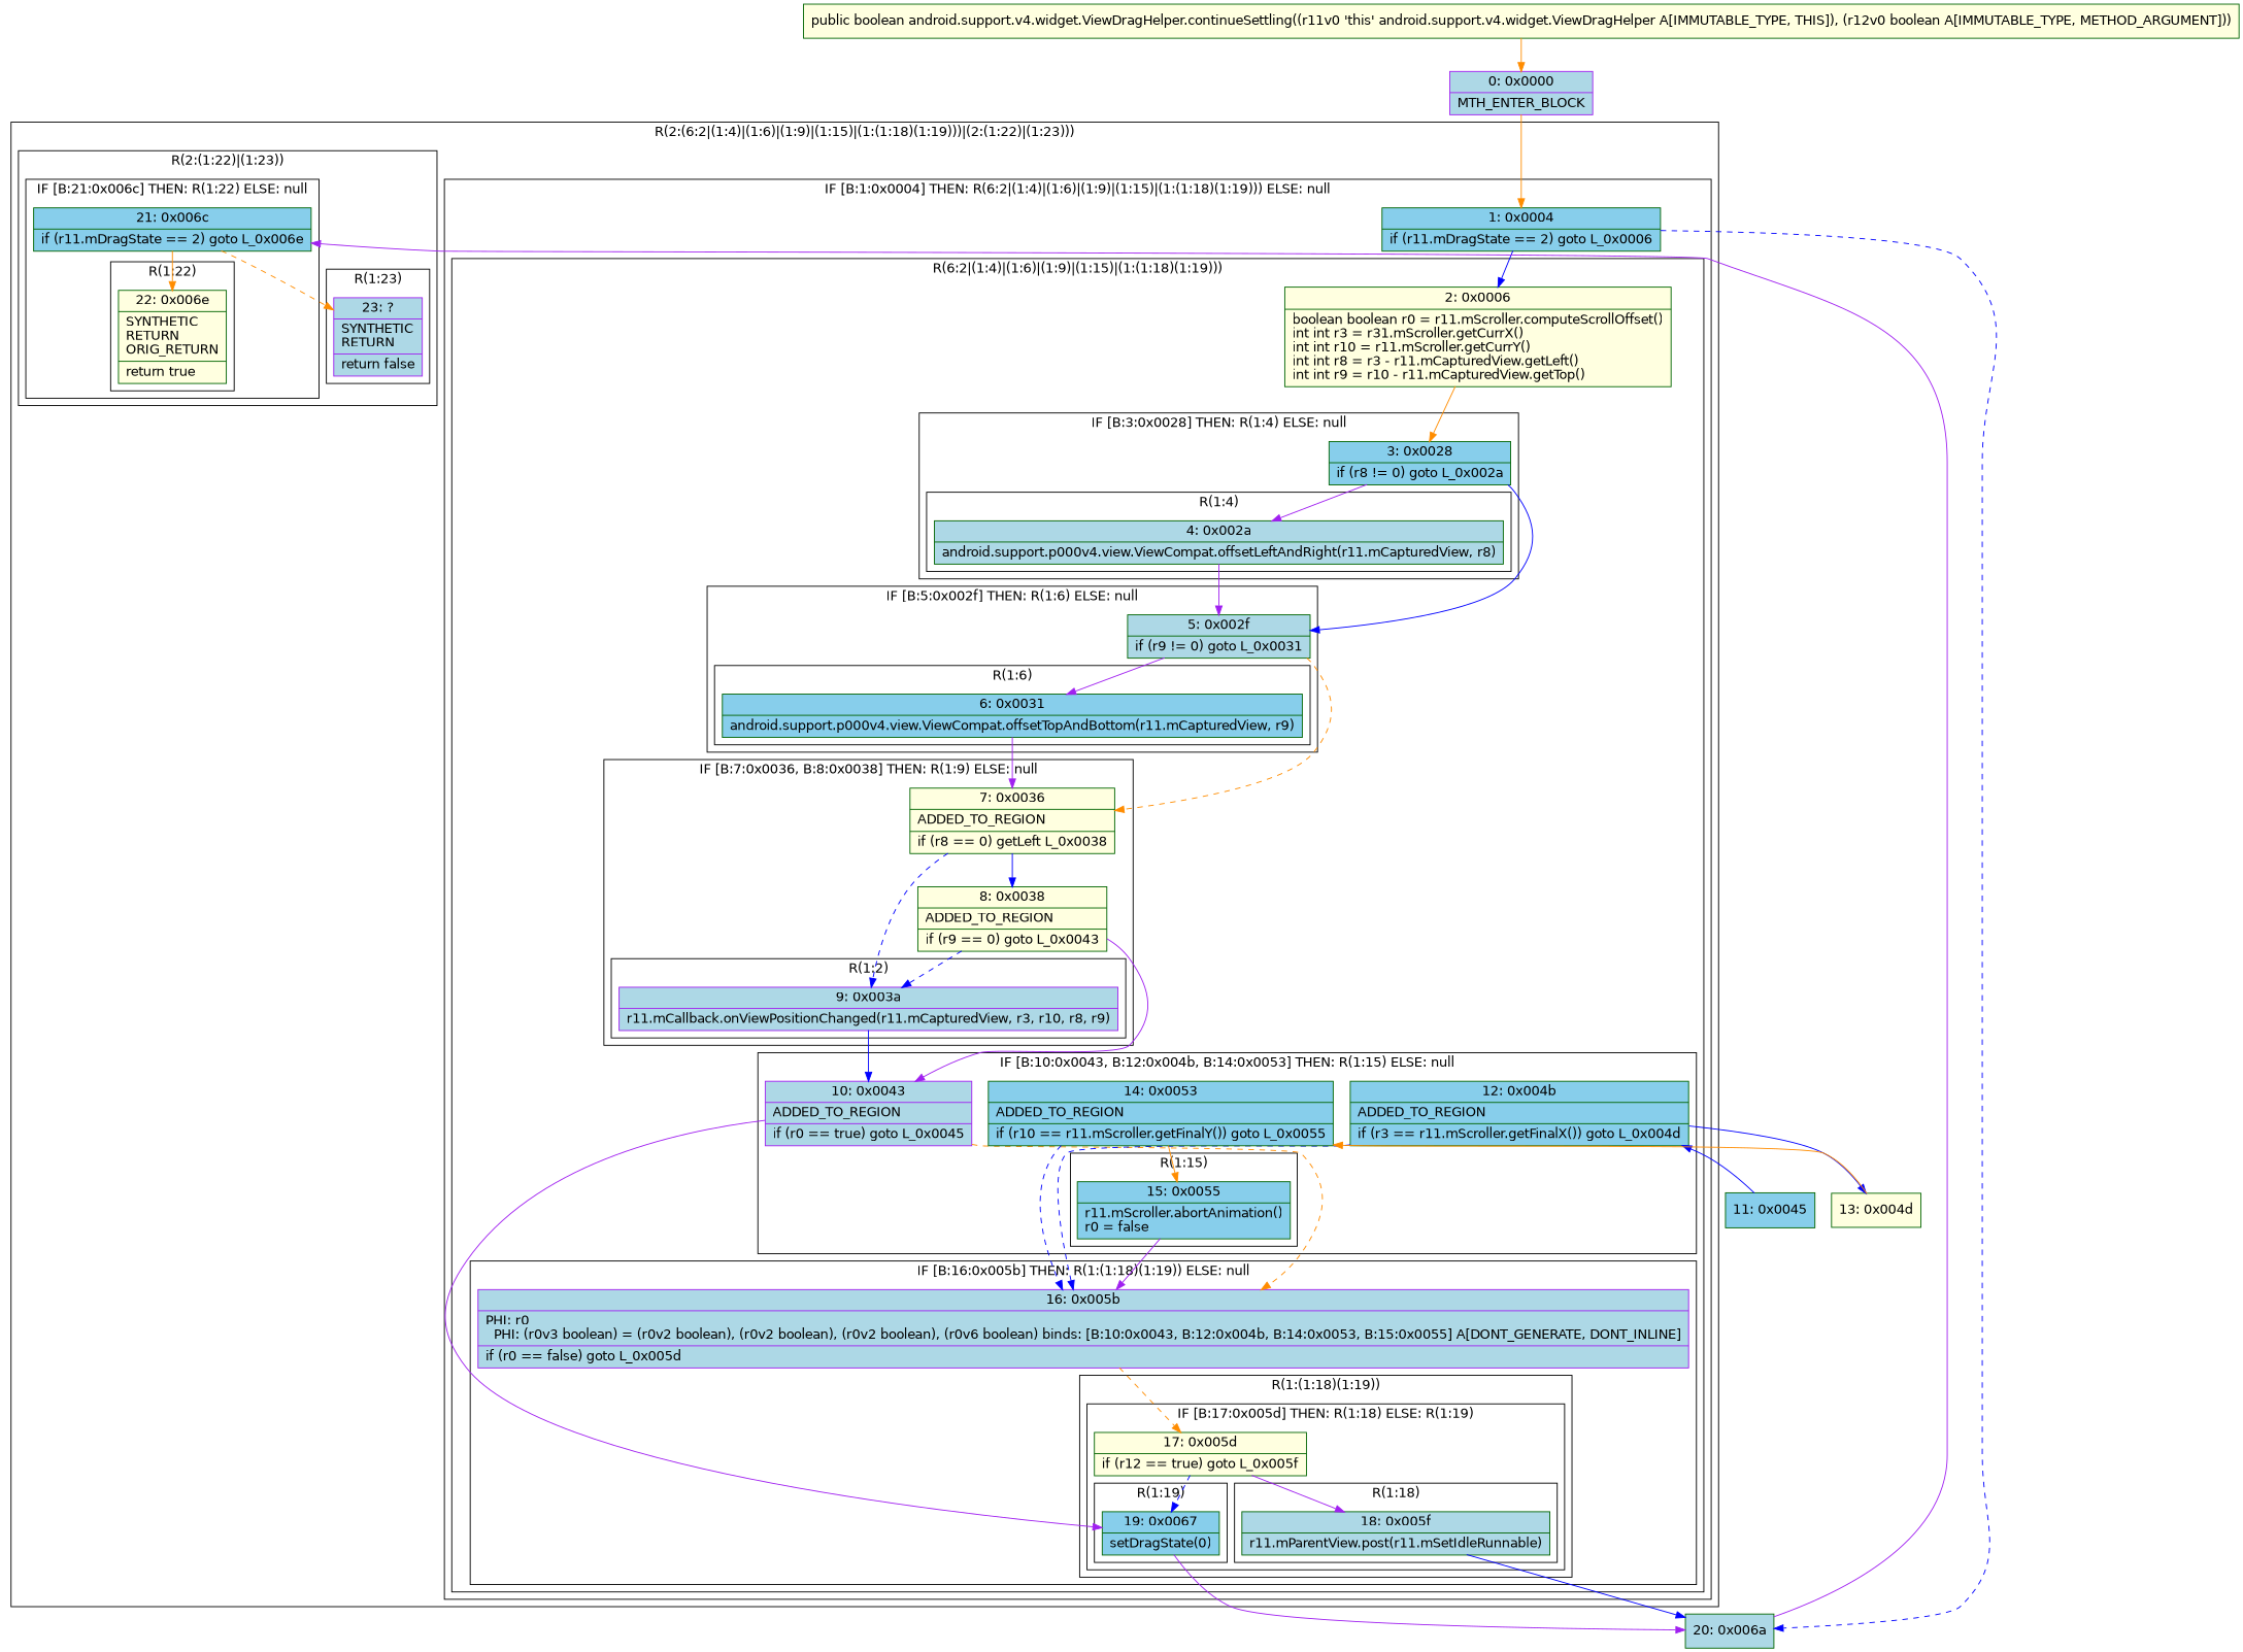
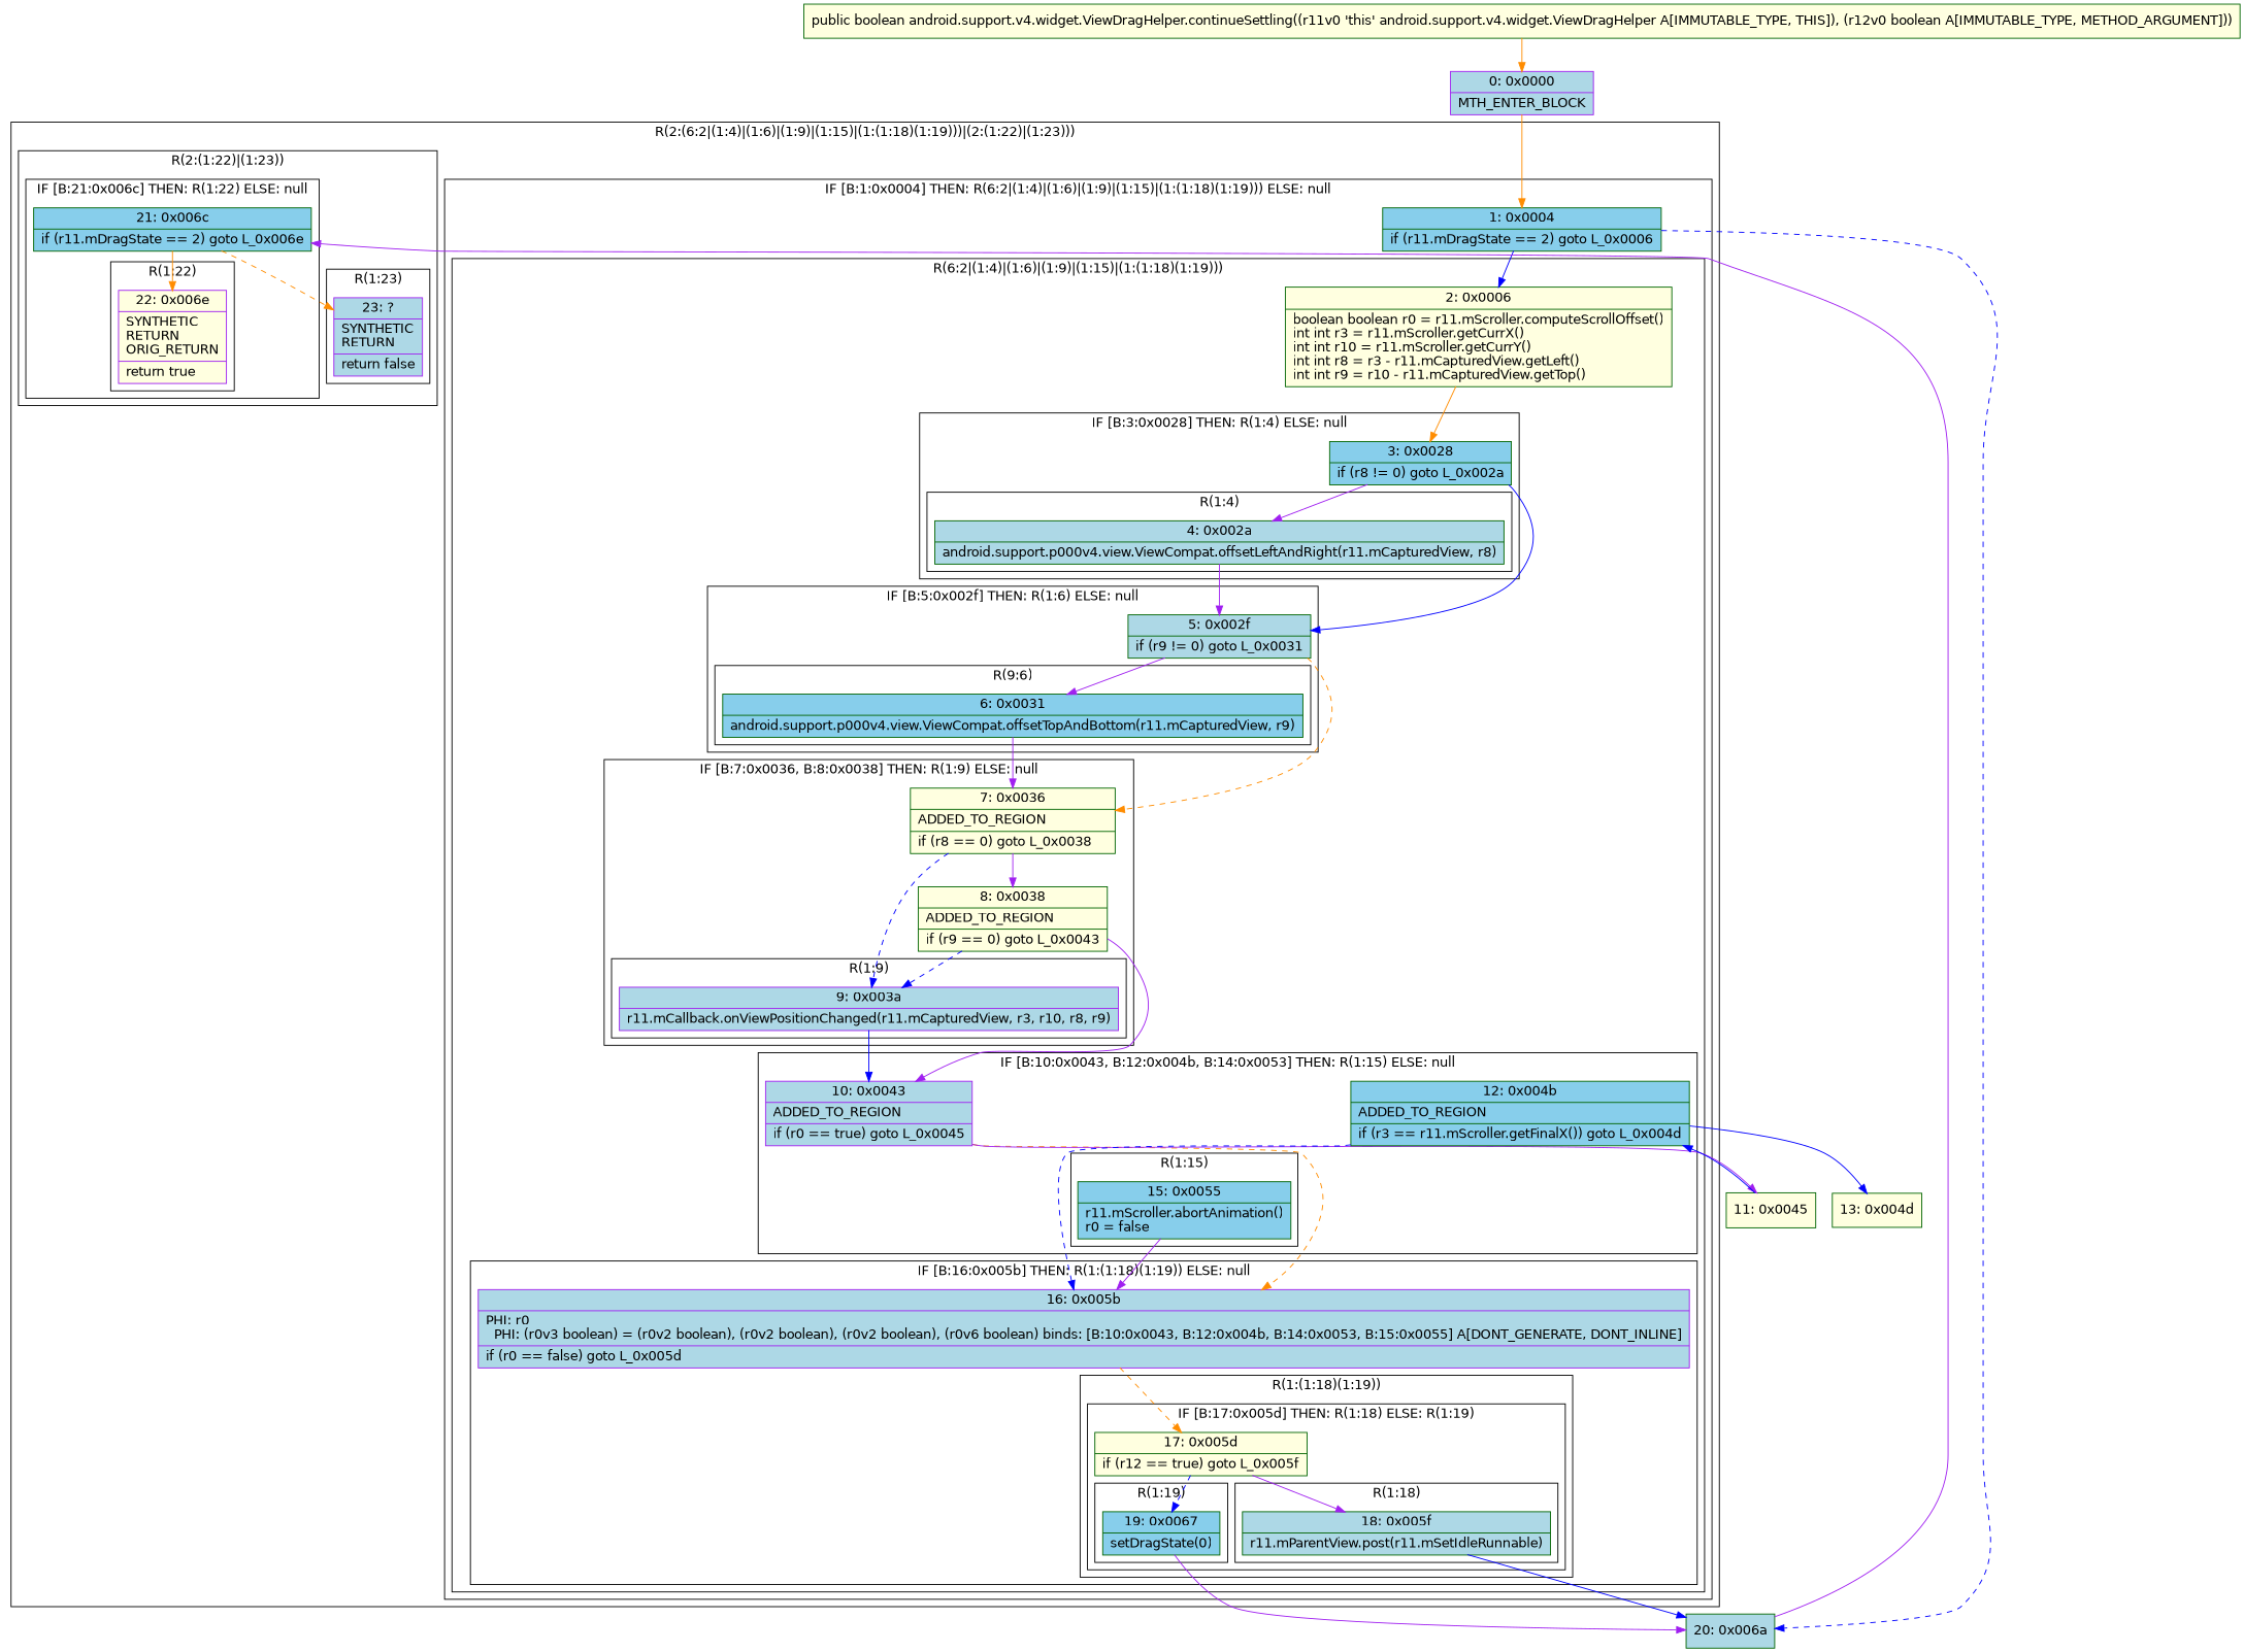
  digraph {
    fontname="DejaVu Sans"
    node [color=darkgreen fillcolor=lightblue fontname="DejaVu Sans" shape=record style=filled]
    edge [color=blue fontname="DejaVu Sans"]
    n1 [label="{4\:\ 0x002a|android.support.p000v4.view.ViewCompat.offsetLeftAndRight(r11.mCapturedView, r8)\l}"]
    n2 [fillcolor=skyblue label="{3\:\ 0x0028|if (r8 != 0) goto L_0x002a\l}"]
    n3 [fillcolor=skyblue label="{6\:\ 0x0031|android.support.p000v4.view.ViewCompat.offsetTopAndBottom(r11.mCapturedView, r9)\l}"]
    n4 [label="{5\:\ 0x002f|if (r9 != 0) goto L_0x0031\l}"]
    n5 [color=purple label="{9\:\ 0x003a|r11.mCallback.onViewPositionChanged(r11.mCapturedView, r3, r10, r8, r9)\l}"]
-   n6 [fillcolor=lightyellow label="{7\:\ 0x0036|ADDED_TO_REGION\l|if (r8 == 0) getLeft L_0x0038\l}"]
+   n6 [fillcolor=lightyellow label="{7\:\ 0x0036|ADDED_TO_REGION\l|if (r8 == 0) goto L_0x0038\l}"]
    n7 [fillcolor=lightyellow label="{8\:\ 0x0038|ADDED_TO_REGION\l|if (r9 == 0) goto L_0x0043\l}"]
    n8 [fillcolor=skyblue label="{15\:\ 0x0055|r11.mScroller.abortAnimation()\lr0 = false\l}"]
    n9 [color=purple label="{10\:\ 0x0043|ADDED_TO_REGION\l|if (r0 == true) goto L_0x0045\l}"]
    n10 [fillcolor=skyblue label="{12\:\ 0x004b|ADDED_TO_REGION\l|if (r3 == r11.mScroller.getFinalX()) goto L_0x004d\l}"]
-   n11 [fillcolor=skyblue label="{14\:\ 0x0053|ADDED_TO_REGION\l|if (r10 == r11.mScroller.getFinalY()) goto L_0x0055\l}"]
    n12 [label="{18\:\ 0x005f|r11.mParentView.post(r11.mSetIdleRunnable)\l}"]
    n13 [fillcolor=skyblue label="{19\:\ 0x0067|setDragState(0)\l}"]
    n14 [fillcolor=lightyellow label="{17\:\ 0x005d|if (r12 == true) goto L_0x005f\l}"]
    n15 [color=purple label="{16\:\ 0x005b|PHI: r0 \l  PHI: (r0v3 boolean) = (r0v2 boolean), (r0v2 boolean), (r0v2 boolean), (r0v6 boolean) binds: [B:10:0x0043, B:12:0x004b, B:14:0x0053, B:15:0x0055] A[DONT_GENERATE, DONT_INLINE]\l|if (r0 == false) goto L_0x005d\l}"]
-   n16 [fillcolor=lightyellow label="{2\:\ 0x0006|boolean boolean r0 = r11.mScroller.computeScrollOffset()\lint int r3 = r31.mScroller.getCurrX()\lint int r10 = r11.mScroller.getCurrY()\lint int r8 = r3 \- r11.mCapturedView.getLeft()\lint int r9 = r10 \- r11.mCapturedView.getTop()\l}"]
+   n16 [fillcolor=lightyellow label="{2\:\ 0x0006|boolean boolean r0 = r11.mScroller.computeScrollOffset()\lint int r3 = r11.mScroller.getCurrX()\lint int r10 = r11.mScroller.getCurrY()\lint int r8 = r3 \- r11.mCapturedView.getLeft()\lint int r9 = r10 \- r11.mCapturedView.getTop()\l}"]
    n17 [fillcolor=skyblue label="{1\:\ 0x0004|if (r11.mDragState == 2) goto L_0x0006\l}"]
-   n18 [fillcolor=lightyellow label="{22\:\ 0x006e|SYNTHETIC\lRETURN\lORIG_RETURN\l|return true\l}"]
+   n18 [color=purple fillcolor=lightyellow label="{22\:\ 0x006e|SYNTHETIC\lRETURN\lORIG_RETURN\l|return true\l}"]
    n19 [fillcolor=skyblue label="{21\:\ 0x006c|if (r11.mDragState == 2) goto L_0x006e\l}"]
    n20 [color=purple label="{23\:\ ?|SYNTHETIC\lRETURN\l|return false\l}"]
-   n21 [fillcolor=skyblue label="{11\:\ 0x0045}"]
+   n21 [fillcolor=lightyellow label="{11\:\ 0x0045}"]
    n22 [fillcolor=lightyellow label="{13\:\ 0x004d}"]
    n23 [label="{20\:\ 0x006a}"]
    n24 [color=purple label="{0\:\ 0x0000|MTH_ENTER_BLOCK\l}"]
    n25 [fillcolor=lightyellow label="{public boolean android.support.v4.widget.ViewDragHelper.continueSettling((r11v0 'this' android.support.v4.widget.ViewDragHelper A[IMMUTABLE_TYPE, THIS]), (r12v0 boolean A[IMMUTABLE_TYPE, METHOD_ARGUMENT])) }"]
    subgraph cluster_1 {
      label="R(2:(6:2|(1:4)|(1:6)|(1:9)|(1:15)|(1:(1:18)(1:19)))|(2:(1:22)|(1:23)))"
      subgraph cluster_2 {
        label="IF [B:1:0x0004] THEN: R(6:2|(1:4)|(1:6)|(1:9)|(1:15)|(1:(1:18)(1:19))) ELSE: null"
        n17
        subgraph cluster_3 {
          label="R(6:2|(1:4)|(1:6)|(1:9)|(1:15)|(1:(1:18)(1:19)))"
          n16
          subgraph cluster_4 {
            label="IF [B:3:0x0028] THEN: R(1:4) ELSE: null"
            n2
            subgraph cluster_5 {
              label="R(1:4)"
              n1
            }
          }
          subgraph cluster_6 {
            label="IF [B:5:0x002f] THEN: R(1:6) ELSE: null"
            n4
            subgraph cluster_7 {
-             label="R(1:6)"
+             label="R(9:6)"
              n3
            }
          }
          subgraph cluster_8 {
            label="IF [B:7:0x0036, B:8:0x0038] THEN: R(1:9) ELSE: null"
            n6
            n7
            subgraph cluster_9 {
-             label="R(1:2)"
+             label="R(1:9)"
              n5
            }
          }
          subgraph cluster_10 {
            label="IF [B:10:0x0043, B:12:0x004b, B:14:0x0053] THEN: R(1:15) ELSE: null"
            n9
            n10
-           n11
            subgraph cluster_11 {
              label="R(1:15)"
              n8
            }
          }
          subgraph cluster_12 {
            label="IF [B:16:0x005b] THEN: R(1:(1:18)(1:19)) ELSE: null"
            n15
            subgraph cluster_13 {
              label="R(1:(1:18)(1:19))"
              subgraph cluster_14 {
                label="IF [B:17:0x005d] THEN: R(1:18) ELSE: R(1:19)"
                n14
                subgraph cluster_15 {
                  label="R(1:18)"
                  n12
                }
                subgraph cluster_16 {
                  label="R(1:19)"
                  n13
                }
              }
            }
          }
        }
      }
      subgraph cluster_17 {
        label="R(2:(1:22)|(1:23))"
        subgraph cluster_18 {
          label="IF [B:21:0x006c] THEN: R(1:22) ELSE: null"
          n19
          subgraph cluster_19 {
            label="R(1:22)"
            n18
          }
        }
        subgraph cluster_20 {
          label="R(1:23)"
          n20
        }
      }
    }
    n1 -> n4 [color=purple]
    n2 -> n1 [color=purple]
    n2 -> n4 [style=solid]
    n3 -> n6 [color=purple]
    n4 -> n3 [color=purple]
    n4 -> n6 [color=darkorange style=dashed]
    n5 -> n9
    n6 -> n5 [style=dashed]
-   n6 -> n7
+   n6 -> n7 [color=purple]
    n7 -> n5 [style=dashed]
    n7 -> n9 [color=purple]
    n8 -> n15 [color=purple]
    n9 -> n15 [color=darkorange style=dashed]
-   n9 -> n13 [color=purple]
+   n9 -> n21 [color=purple]
    n10 -> n15 [style=dashed]
    n10 -> n22
-   n11 -> n8 [color=darkorange]
-   n11 -> n15 [style=dashed]
    n12 -> n23
    n13 -> n23 [color=purple]
    n14 -> n12 [color=purple]
    n14 -> n13 [style=dashed]
    n15 -> n14 [color=darkorange style=dashed]
    n16 -> n2 [color=darkorange]
    n17 -> n16
    n17 -> n23 [style=dashed]
    n19 -> n18 [color=darkorange]
    n19 -> n20 [color=darkorange style=dashed]
    n21 -> n10
-   n22 -> n11 [color=darkorange]
    n23 -> n19 [color=purple]
    n24 -> n17 [color=darkorange]
    n25 -> n24 [color=darkorange]
  }
